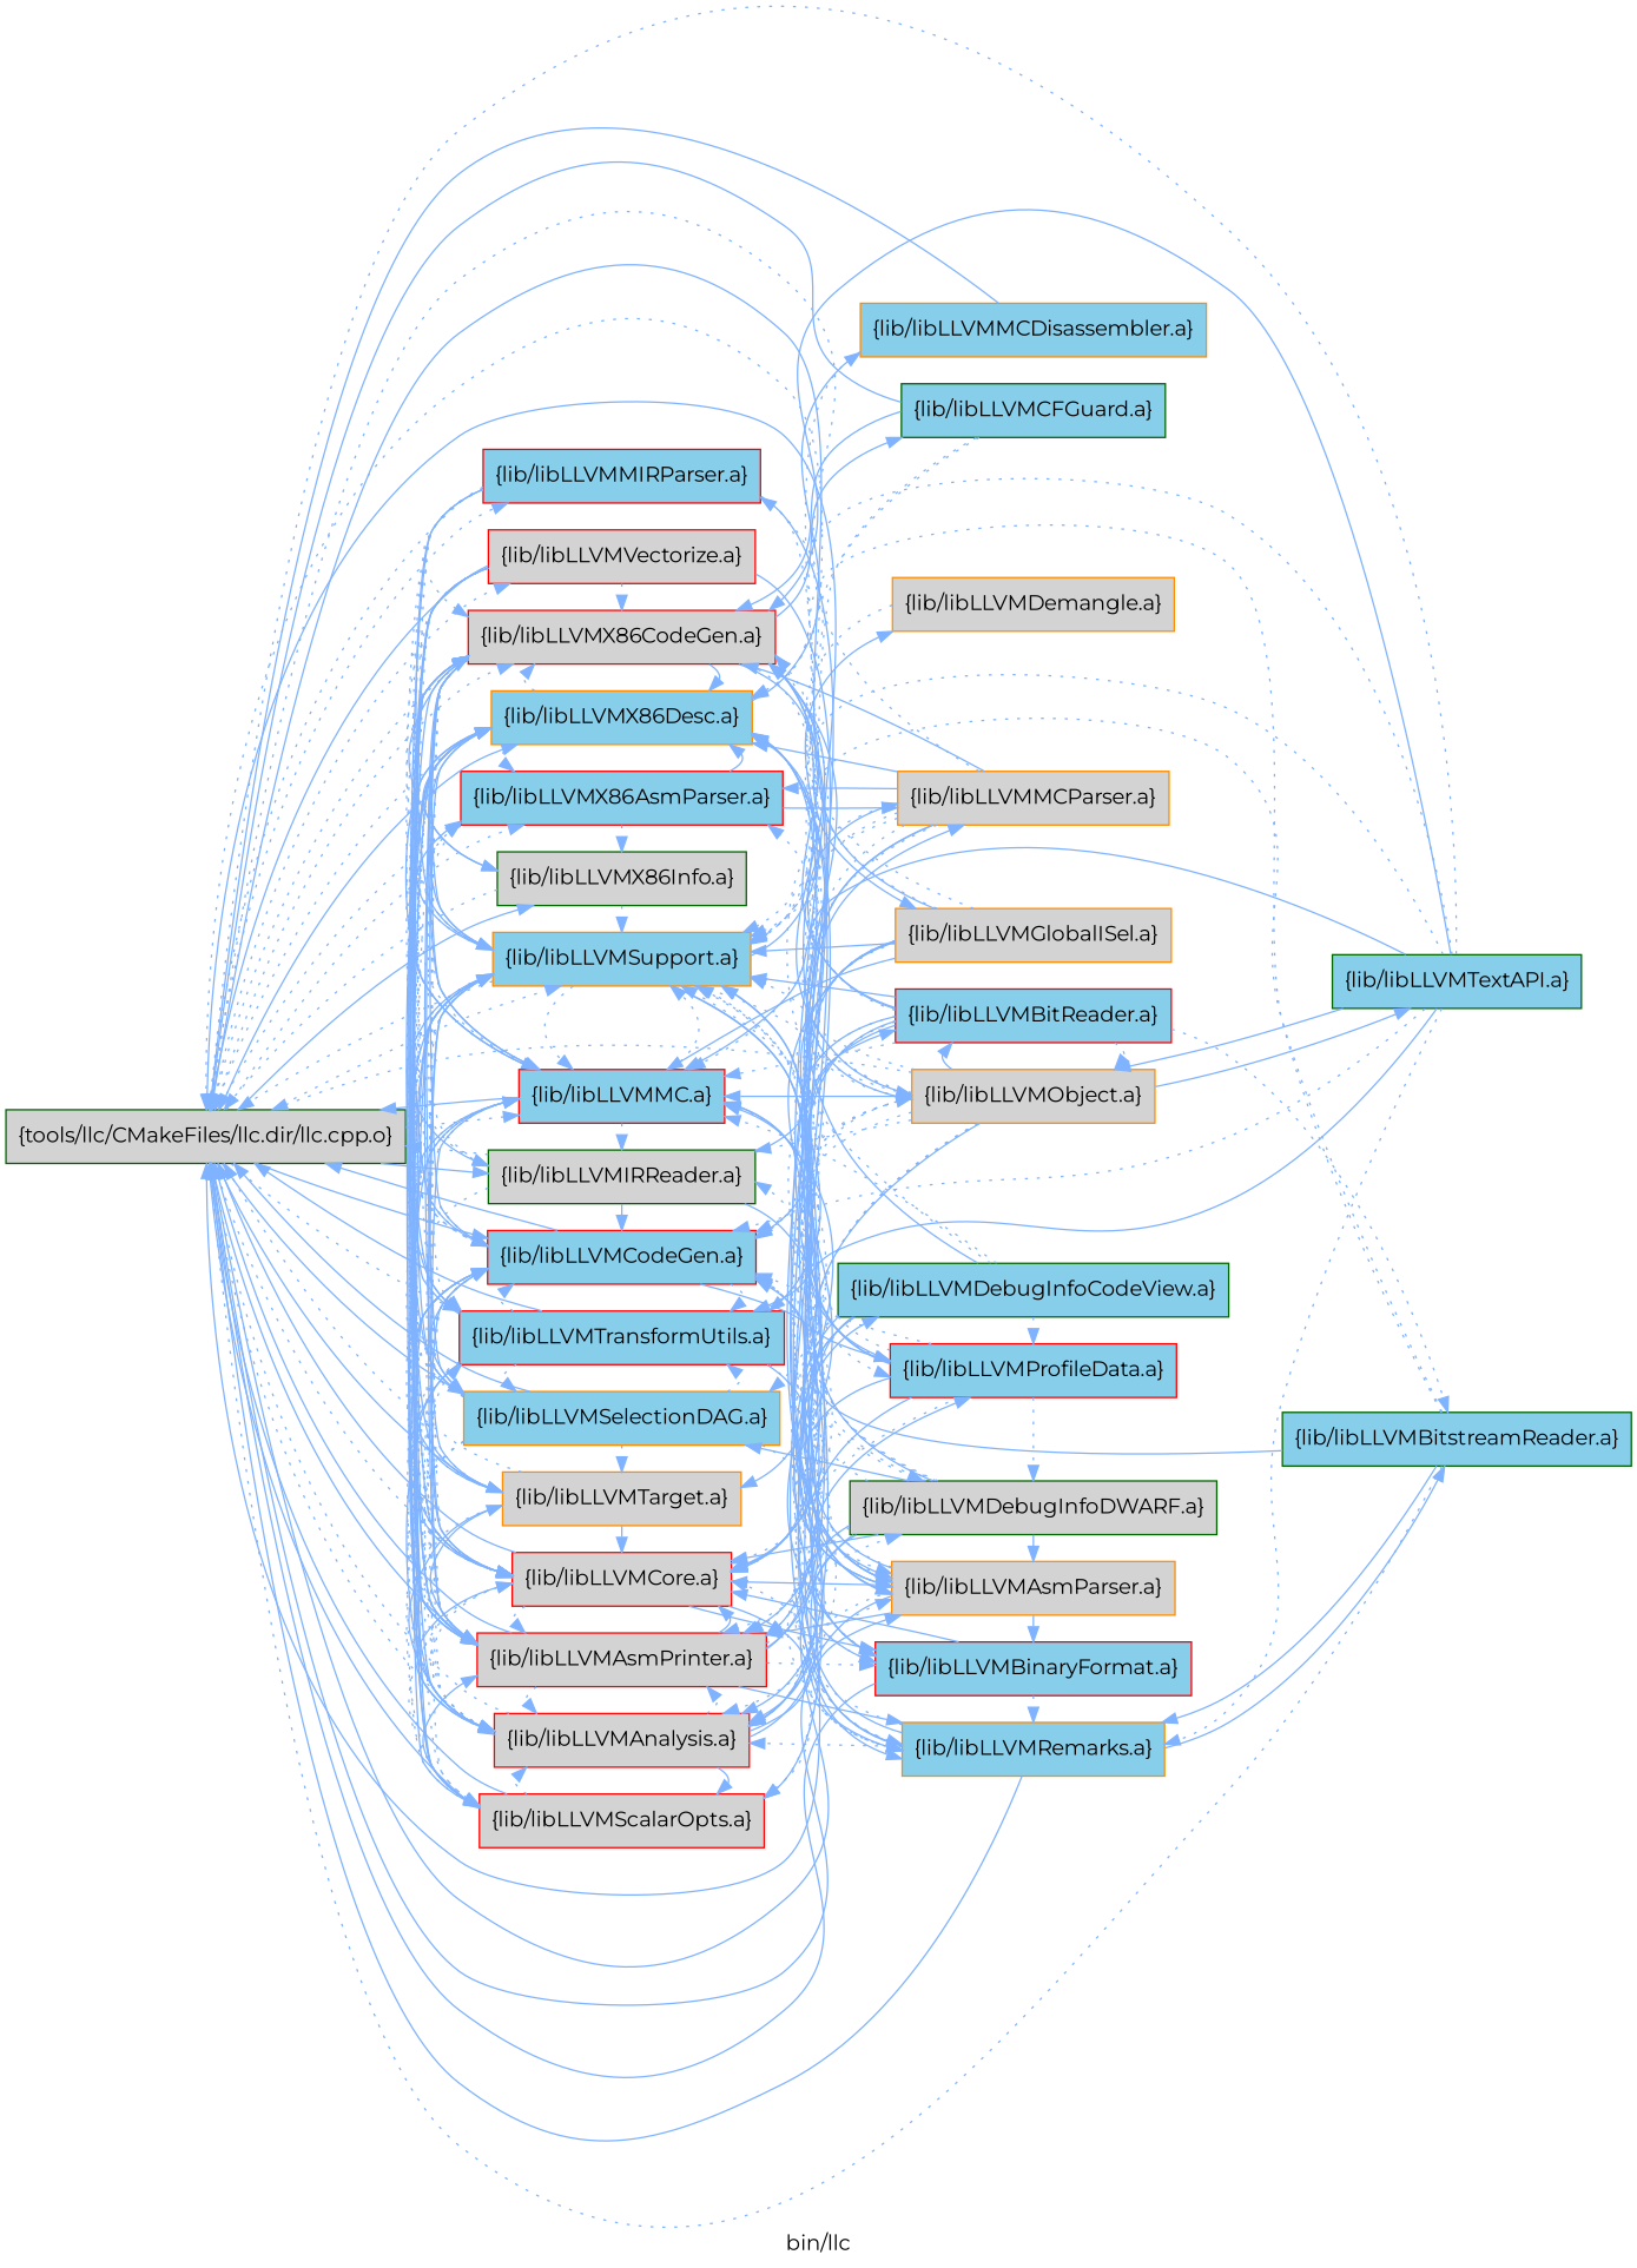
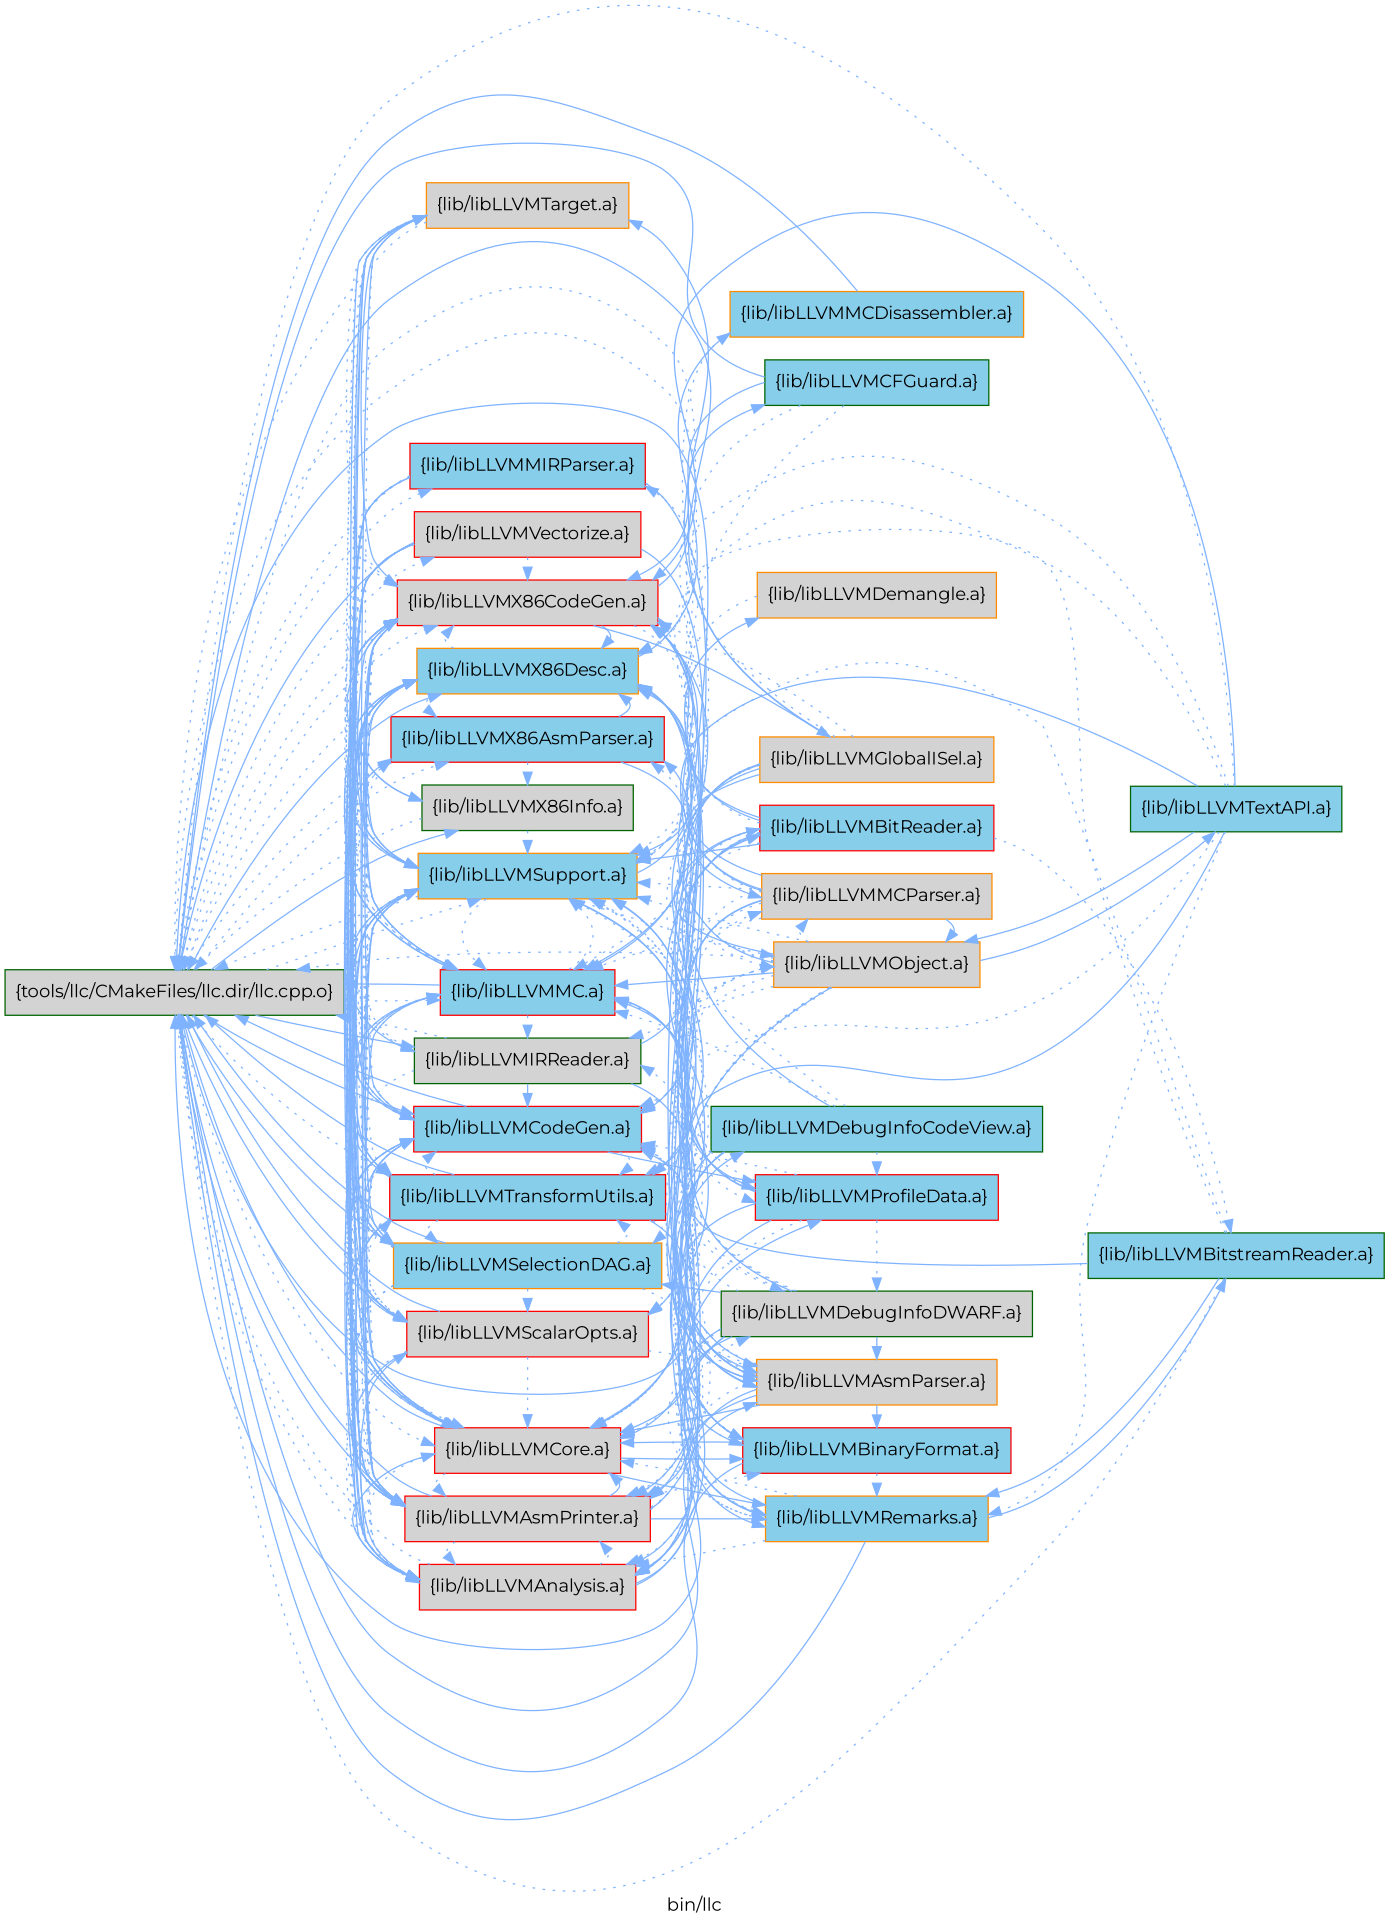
  digraph {
    fontname=Montserrat
    label="bin/llc"
    rankdir=LR
    node [color=red fillcolor=skyblue fontname=Montserrat group=1 shape=box style=filled]
    edge [color="0.600000 0.5 1" fontname=Montserrat style=dotted]
    n1 [color=darkgreen fillcolor=lightgrey label="{tools/llc/CMakeFiles/llc.dir/llc.cpp.o}"]
    n2 [label="{lib/libLLVMX86AsmParser.a}"]
    n3 [fillcolor=lightgrey label="{lib/libLLVMX86CodeGen.a}"]
    n4 [color=darkorange label="{lib/libLLVMX86Desc.a}"]
    n5 [color=darkgreen fillcolor=lightgrey label="{lib/libLLVMX86Info.a}"]
    n6 [fillcolor=lightgrey label="{lib/libLLVMAnalysis.a}"]
    n7 [label="{lib/libLLVMCodeGen.a}"]
    n8 [fillcolor=lightgrey label="{lib/libLLVMAsmPrinter.a}"]
    n9 [fillcolor=lightgrey label="{lib/libLLVMCore.a}"]
    n10 [color=darkgreen fillcolor=lightgrey label="{lib/libLLVMIRReader.a}"]
    n11 [label="{lib/libLLVMMC.a}"]
    n12 [label="{lib/libLLVMMIRParser.a}"]
    n13 [fillcolor=lightgrey label="{lib/libLLVMScalarOpts.a}"]
    n14 [color=darkorange label="{lib/libLLVMSelectionDAG.a}"]
    n15 [color=darkorange label="{lib/libLLVMSupport.a}"]
    n16 [color=darkorange fillcolor=lightgrey label="{lib/libLLVMTarget.a}"]
    n17 [label="{lib/libLLVMTransformUtils.a}"]
    n18 [fillcolor=lightgrey label="{lib/libLLVMVectorize.a}"]
    n19 [color=darkorange fillcolor=lightgrey label="{lib/libLLVMMCParser.a}"]
    n20 [color=darkorange fillcolor=lightgrey label="{lib/libLLVMGlobalISel.a}"]
    n21 [color=darkgreen label="{lib/libLLVMCFGuard.a}"]
    n22 [label="{lib/libLLVMProfileData.a}"]
    n23 [color=darkorange label="{lib/libLLVMMCDisassembler.a}"]
    n24 [label="{lib/libLLVMBinaryFormat.a}"]
    n25 [color=darkorange fillcolor=lightgrey label="{lib/libLLVMAsmParser.a}"]
    n26 [color=darkorange label="{lib/libLLVMRemarks.a}"]
    n27 [color=darkgreen fillcolor=lightgrey label="{lib/libLLVMDebugInfoDWARF.a}"]
    n28 [color=darkgreen label="{lib/libLLVMDebugInfoCodeView.a}"]
    n29 [label="{lib/libLLVMBitReader.a}"]
    n30 [color=darkorange fillcolor=lightgrey label="{lib/libLLVMDemangle.a}"]
    n31 [color=darkorange fillcolor=lightgrey label="{lib/libLLVMObject.a}"]
    n32 [color=darkgreen label="{lib/libLLVMBitstreamReader.a}"]
    n33 [color=darkgreen label="{lib/libLLVMTextAPI.a}"]
    subgraph sub_1 {
      rank=same
      n1
    }
    subgraph sub_2 {
      rank=same
      n2
      n3
      n4
      n5
      n6
      n7
      n8
      n9
      n10
      n11
      n12
      n13
      n14
      n15
      n16
      n17
      n18
    }
    subgraph sub_3 {
      rank=same
      n19
      n20
      n21
      n22
      n23
      n24
      n25
      n26
      n27
      n28
      n29
      n30
      n31
    }
    n1 -> n2
    n1 -> n3
    n1 -> n4 [style=solid]
    n1 -> n5 [style=solid]
    n1 -> n6
    n1 -> n7 [style=solid]
    n1 -> n8 [style=solid]
    n1 -> n9
    n1 -> n10 [style=solid]
    n1 -> n11
    n1 -> n12
    n1 -> n13 [style=solid]
    n1 -> n14 [style=solid]
    n1 -> n15
-   n1 -> n16 [style=solid]
    n1 -> n17
    n1 -> n18
    n2 -> n1
    n2 -> n4 [style=solid]
    n2 -> n5
    n2 -> n11
    n2 -> n15
    n2 -> n19 [style=solid]
    n3 -> n1
    n3 -> n4 [style=solid]
    n3 -> n5 [style=solid]
    n3 -> n6
    n3 -> n7 [style=solid]
    n3 -> n8
    n3 -> n9
    n3 -> n11 [style=solid]
    n3 -> n14 [style=solid]
    n3 -> n15 [style=solid]
    n3 -> n16 [style=solid]
    n3 -> n17
    n3 -> n20 [style=solid]
    n3 -> n21 [style=solid]
    n3 -> n22
    n4 -> n1
    n4 -> n2
    n4 -> n3
    n4 -> n5 [style=solid]
    n4 -> n11 [style=solid]
    n4 -> n15 [style=solid]
    n4 -> n23 [style=solid]
    n4 -> n24 [style=solid]
    n5 -> n1
    n5 -> n15
    n6 -> n1
    n6 -> n3 [style=solid]
    n6 -> n4 [style=solid]
    n6 -> n7
    n6 -> n8
    n6 -> n9
    n6 -> n13 [style=solid]
    n6 -> n15
    n6 -> n22 [style=solid]
    n6 -> n25 [style=solid]
    n7 -> n1 [style=solid]
    n7 -> n3
    n7 -> n4 [style=solid]
    n7 -> n6
    n7 -> n8
    n7 -> n9 [style=solid]
    n7 -> n11
    n7 -> n13
    n7 -> n14 [style=solid]
    n7 -> n15
    n7 -> n16
    n7 -> n17
    n7 -> n22 [style=solid]
    n8 -> n1 [style=solid]
    n8 -> n2
    n8 -> n3 [style=solid]
    n8 -> n4
    n8 -> n6
    n8 -> n7 [style=solid]
    n8 -> n9 [style=solid]
    n8 -> n11 [style=solid]
    n8 -> n15 [style=solid]
    n8 -> n16 [style=solid]
-   n8 -> n19 [style=solid]
+   n8 -> n19
    n8 -> n24
    n8 -> n26 [style=solid]
    n8 -> n27
    n8 -> n28 [style=solid]
    n9 -> n1 [style=solid]
    n9 -> n3 [style=solid]
    n9 -> n4
    n9 -> n6 [style=solid]
    n9 -> n7
    n9 -> n8
    n9 -> n15 [style=solid]
    n9 -> n24 [style=solid]
    n9 -> n26 [style=solid]
    n10 -> n1
    n10 -> n7 [style=solid]
    n10 -> n9
    n10 -> n15
    n10 -> n25 [style=solid]
    n10 -> n29 [style=solid]
    n11 -> n1 [style=solid]
    n11 -> n2 [style=solid]
    n11 -> n3
    n11 -> n4 [style=solid]
    n11 -> n6 [style=solid]
    n11 -> n7
    n11 -> n8 [style=solid]
    n11 -> n10
    n11 -> n15
    n11 -> n24 [style=solid]
    n12 -> n1
    n12 -> n3
    n12 -> n7
    n12 -> n8 [style=solid]
    n12 -> n9
    n12 -> n10
    n12 -> n11
    n12 -> n15 [style=solid]
    n12 -> n24
    n12 -> n25 [style=solid]
    n13 -> n1 [style=solid]
    n13 -> n3 [style=solid]
    n13 -> n4
    n13 -> n6
    n13 -> n7 [style=solid]
    n13 -> n8 [style=solid]
    n13 -> n9
    n13 -> n15 [style=solid]
    n13 -> n17
    n13 -> n25
    n14 -> n1 [style=solid]
    n14 -> n3
    n14 -> n4 [style=solid]
    n14 -> n6
    n14 -> n7
    n14 -> n8
    n14 -> n9
    n14 -> n11
    n14 -> n13
    n14 -> n15 [style=solid]
    n14 -> n16
    n14 -> n17
    n14 -> n25
    n15 -> n1
    n15 -> n3
    n15 -> n4 [style=solid]
    n15 -> n6
    n15 -> n7
    n15 -> n8
    n15 -> n9
    n15 -> n10 [style=solid]
    n15 -> n11
    n15 -> n22
    n15 -> n25 [style=solid]
    n15 -> n26 [style=solid]
    n15 -> n30 [style=solid]
    n15 -> n31
    n16 -> n1
    n16 -> n3
    n16 -> n6 [style=solid]
    n16 -> n7 [style=solid]
    n16 -> n8
    n16 -> n9 [style=solid]
    n16 -> n11
    n16 -> n15 [style=solid]
    n17 -> n1 [style=solid]
    n17 -> n3 [style=solid]
    n17 -> n4 [style=solid]
    n17 -> n6 [style=solid]
    n17 -> n7
    n17 -> n8
    n17 -> n9 [style=solid]
    n17 -> n13
    n17 -> n14
    n17 -> n15 [style=solid]
    n17 -> n25 [style=solid]
    n17 -> n26
    n18 -> n1 [style=solid]
    n18 -> n3
    n18 -> n6
    n18 -> n7
    n18 -> n8 [style=solid]
    n18 -> n9 [style=solid]
    n18 -> n13 [style=solid]
    n18 -> n15
    n18 -> n17
    n18 -> n25 [style=solid]
    n19 -> n1
    n19 -> n2 [style=solid]
    n19 -> n3 [style=solid]
    n19 -> n4 [style=solid]
    n19 -> n6 [style=solid]
    n19 -> n7
    n19 -> n8
    n19 -> n9 [style=solid]
    n19 -> n11
    n19 -> n15
    n19 -> n31 [style=solid]
    n20 -> n1 [style=solid]
    n20 -> n3
    n20 -> n6
    n20 -> n7
    n20 -> n8 [style=solid]
    n20 -> n9
    n20 -> n11 [style=solid]
    n20 -> n12
    n20 -> n14
    n20 -> n15 [style=solid]
    n20 -> n16 [style=solid]
    n20 -> n17 [style=solid]
    n21 -> n1 [style=solid]
    n21 -> n3 [style=solid]
    n21 -> n9
    n21 -> n15
    n22 -> n1 [style=solid]
    n22 -> n3
    n22 -> n4 [style=solid]
    n22 -> n6 [style=solid]
    n22 -> n7
    n22 -> n9
    n22 -> n11 [style=solid]
    n22 -> n25 [style=solid]
    n22 -> n27
    n23 -> n1 [style=solid]
    n23 -> n15
    n24 -> n1 [style=solid]
    n24 -> n7
    n24 -> n9 [style=solid]
    n24 -> n15
    n24 -> n26
    n25 -> n1 [style=solid]
    n25 -> n3 [style=solid]
    n25 -> n6
    n25 -> n7
    n25 -> n8 [style=solid]
    n25 -> n9 [style=solid]
    n25 -> n10
    n25 -> n15 [style=solid]
    n25 -> n24 [style=solid]
    n26 -> n1 [style=solid]
    n26 -> n4 [style=solid]
    n26 -> n6
    n26 -> n7
    n26 -> n9
    n26 -> n11 [style=solid]
    n26 -> n15 [style=solid]
    n26 -> n32 [style=solid]
    n27 -> n1 [style=solid]
    n27 -> n3 [style=solid]
    n27 -> n4
    n27 -> n6 [style=solid]
    n27 -> n7
    n27 -> n8
    n27 -> n9 [style=solid]
    n27 -> n11
    n27 -> n14 [style=solid]
    n27 -> n15
    n27 -> n24 [style=solid]
    n27 -> n25 [style=solid]
    n27 -> n26
    n27 -> n31
    n28 -> n1 [style=solid]
    n28 -> n3 [style=solid]
    n28 -> n6 [style=solid]
    n28 -> n8 [style=solid]
    n28 -> n9 [style=solid]
    n28 -> n11
    n28 -> n15
    n28 -> n22
    n28 -> n25
    n28 -> n26
    n29 -> n1
    n29 -> n3 [style=solid]
    n29 -> n4 [style=solid]
    n29 -> n6
    n29 -> n7 [style=solid]
    n29 -> n9
    n29 -> n11
    n29 -> n13 [style=solid]
    n29 -> n15 [style=solid]
    n29 -> n25 [style=solid]
    n29 -> n26
    n29 -> n31
    n29 -> n32
    n30 -> n15
    n31 -> n1
    n31 -> n2
    n31 -> n3 [style=solid]
    n31 -> n4
    n31 -> n6
    n31 -> n7
    n31 -> n8
    n31 -> n9 [style=solid]
    n31 -> n10
    n31 -> n11 [style=solid]
    n31 -> n13
    n31 -> n15
    n31 -> n19
    n31 -> n24
    n31 -> n25
    n31 -> n27
    n31 -> n29 [style=solid]
    n31 -> n33 [style=solid]
    n32 -> n1
    n32 -> n4
    n32 -> n7 [style=solid]
    n32 -> n15
    n32 -> n26 [style=solid]
    n33 -> n1
    n33 -> n3 [style=solid]
    n33 -> n4
    n33 -> n7
    n33 -> n11 [style=solid]
    n33 -> n15
    n33 -> n17 [style=solid]
    n33 -> n26
    n33 -> n31 [style=solid]
  }
